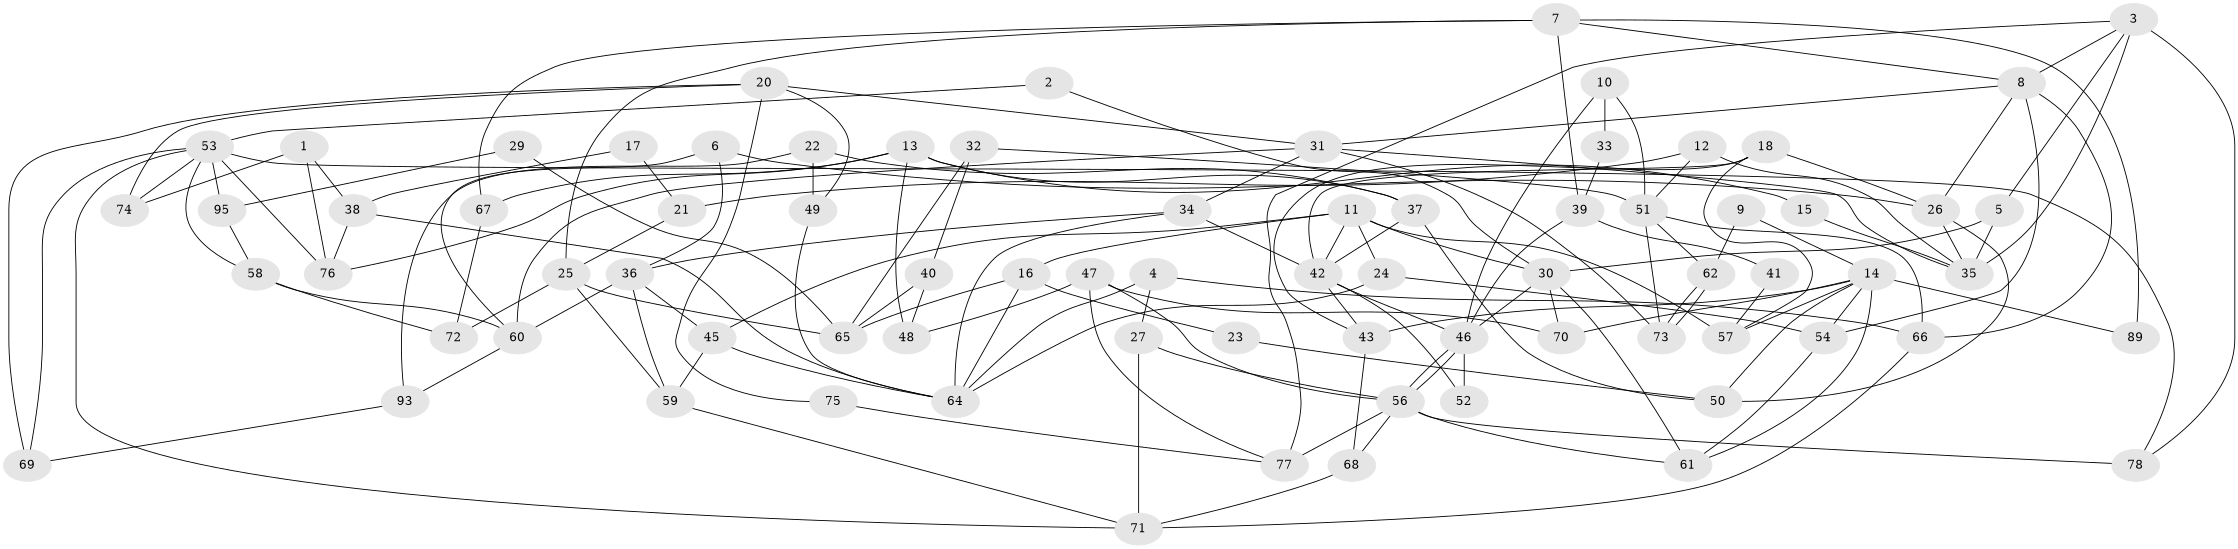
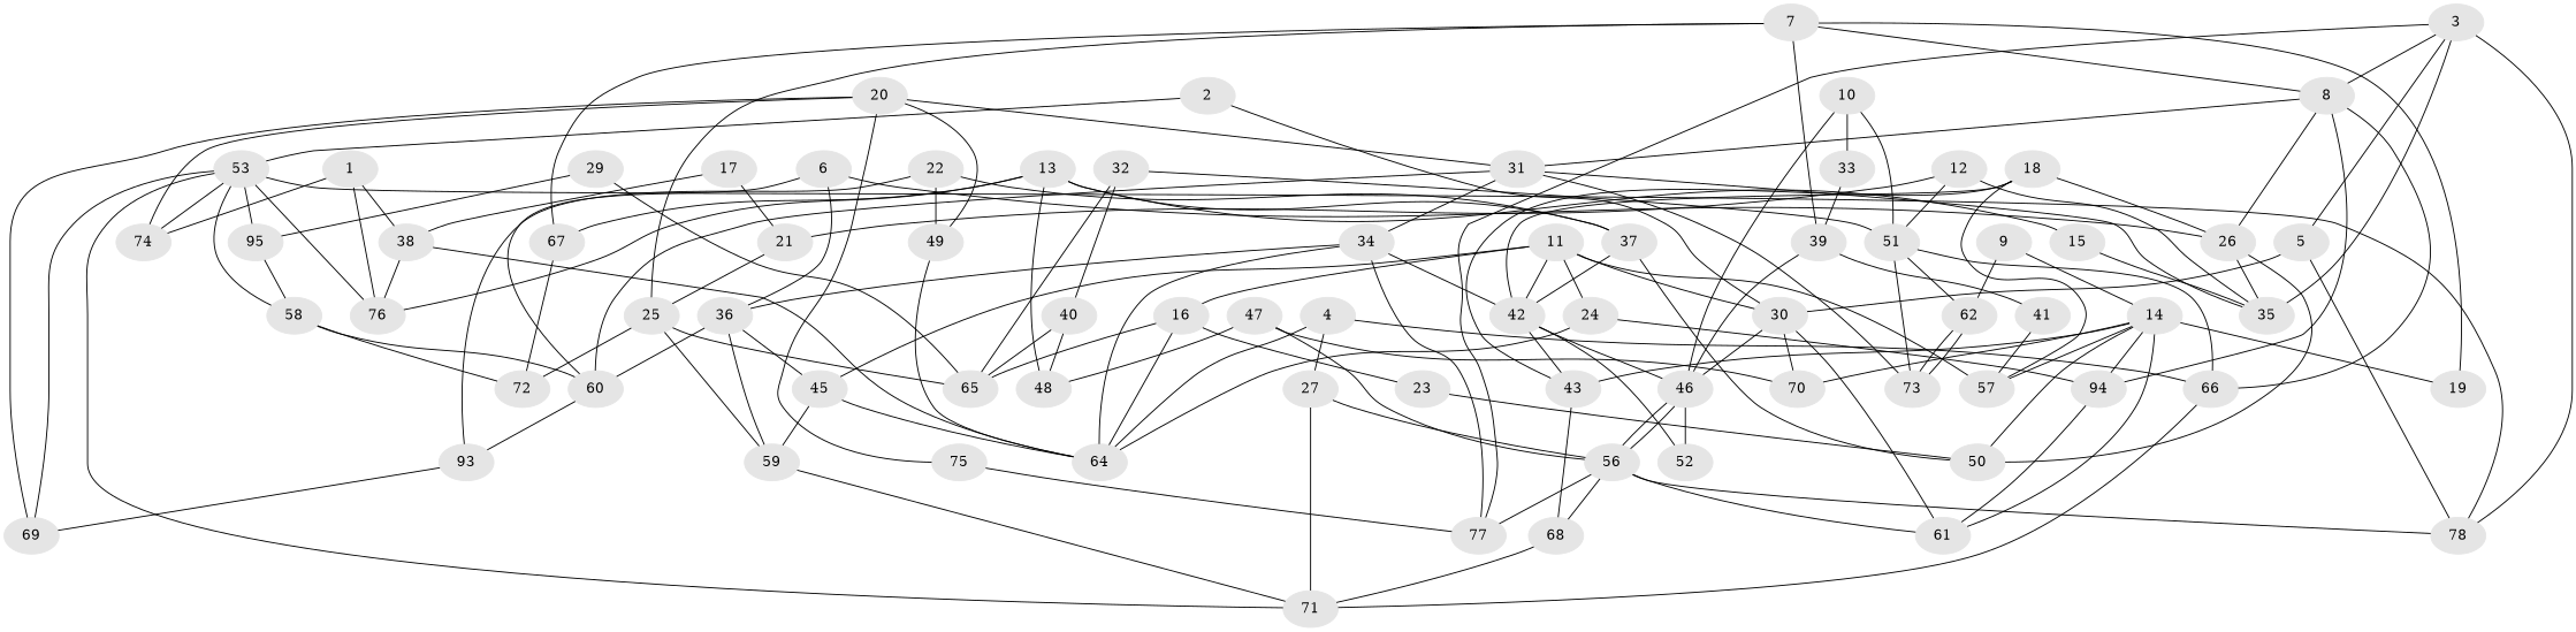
  graph {
    node [color=gray90 style=filled]
    1
    38
    74
    76
    64
    2
    30
    53
    46
    61
    70
    78
    69
    71
    n15 [label=95]
    58
-   54
+   54 [label=94]
    3
    5
    8
    35
    77
    66
    26
    31
    4
    27
    56
    6
    36
    60
    50
    45
    59
    n35 [label=93]
    7
-   19 [label=89]
+   19
    25
    39
    67
    65
    72
    41
    34
    73
    9
    14
    62
    57
    43
    10
    33
    51
    52
    11
    16
    24
    42
    23
    12
    21
    13
    15
    37
    48
    68
    17
    18
    20
    49
    75
    22
    29
    32
    40
    47
    1 -- 38
    1 -- 74
    1 -- 76
    38 -- 76
    38 -- 64
    2 -- 30
    2 -- 53
    30 -- 46
    30 -- 61
    30 -- 70
    53 -- 74
    53 -- 76
    53 -- 78
    53 -- 69
    53 -- 71
    53 -- n15
    53 -- 58
    46 -- 56
    46 -- 56
    46 -- 52
    n15 -- 58
    58 -- 60
    58 -- 72
    54 -- 61
    3 -- 78
    3 -- 5
    3 -- 8
    3 -- 35
    3 -- 77
    5 -- 30
-   5 -- 35
+   5 -- 78
    8 -- 54
    8 -- 66
    8 -- 26
    8 -- 31
    66 -- 71
    26 -- 35
    26 -- 50
    31 -- 35
    31 -- 60
    31 -- 34
    31 -- 73
    4 -- 64
    4 -- 66
    4 -- 27
    27 -- 71
    27 -- 56
    56 -- 61
    56 -- 78
    56 -- 77
    56 -- 68
    6 -- 26
    6 -- 36
    6 -- 60
    36 -- 60
    36 -- 45
    36 -- 59
    60 -- n35
    45 -- 64
    45 -- 59
    59 -- 71
    n35 -- 69
    7 -- 8
    7 -- 19
    7 -- 25
    7 -- 39
    7 -- 67
    25 -- 59
    25 -- 65
    25 -- 72
    39 -- 46
    39 -- 41
    67 -- 72
    41 -- 57
    34 -- 64
-   47 -- 77
+   34 -- 77
    34 -- 36
    34 -- 42
    9 -- 14
    9 -- 62
    14 -- 61
    14 -- 70
    14 -- 54
    14 -- 50
    14 -- 19
    14 -- 57
    14 -- 43
    62 -- 73
    62 -- 73
    43 -- 68
    10 -- 46
    10 -- 33
    10 -- 51
    33 -- 39
    51 -- 66
    51 -- 73
    51 -- 62
    11 -- 30
    11 -- 45
    11 -- 57
    11 -- 16
    11 -- 24
    11 -- 42
    16 -- 64
    16 -- 65
    16 -- 23
    24 -- 64
    24 -- 54
    42 -- 46
    42 -- 43
    42 -- 52
    23 -- 50
    12 -- 35
    12 -- 51
    12 -- 21
    21 -- 25
    13 -- 76
    13 -- 67
    13 -- 15
    13 -- 37
    13 -- 48
    15 -- 35
    37 -- 50
    37 -- 42
    68 -- 71
    17 -- 38
    17 -- 21
    18 -- 26
    18 -- 57
    18 -- 43
    18 -- 42
    20 -- 74
    20 -- 69
    20 -- 31
    20 -- 49
    20 -- 75
    49 -- 64
    75 -- 77
    22 -- n35
    22 -- 37
    22 -- 49
    29 -- n15
    29 -- 65
    32 -- 65
    32 -- 51
    32 -- 40
    40 -- 65
    40 -- 48
    47 -- 70
    47 -- 56
    47 -- 48
  }
